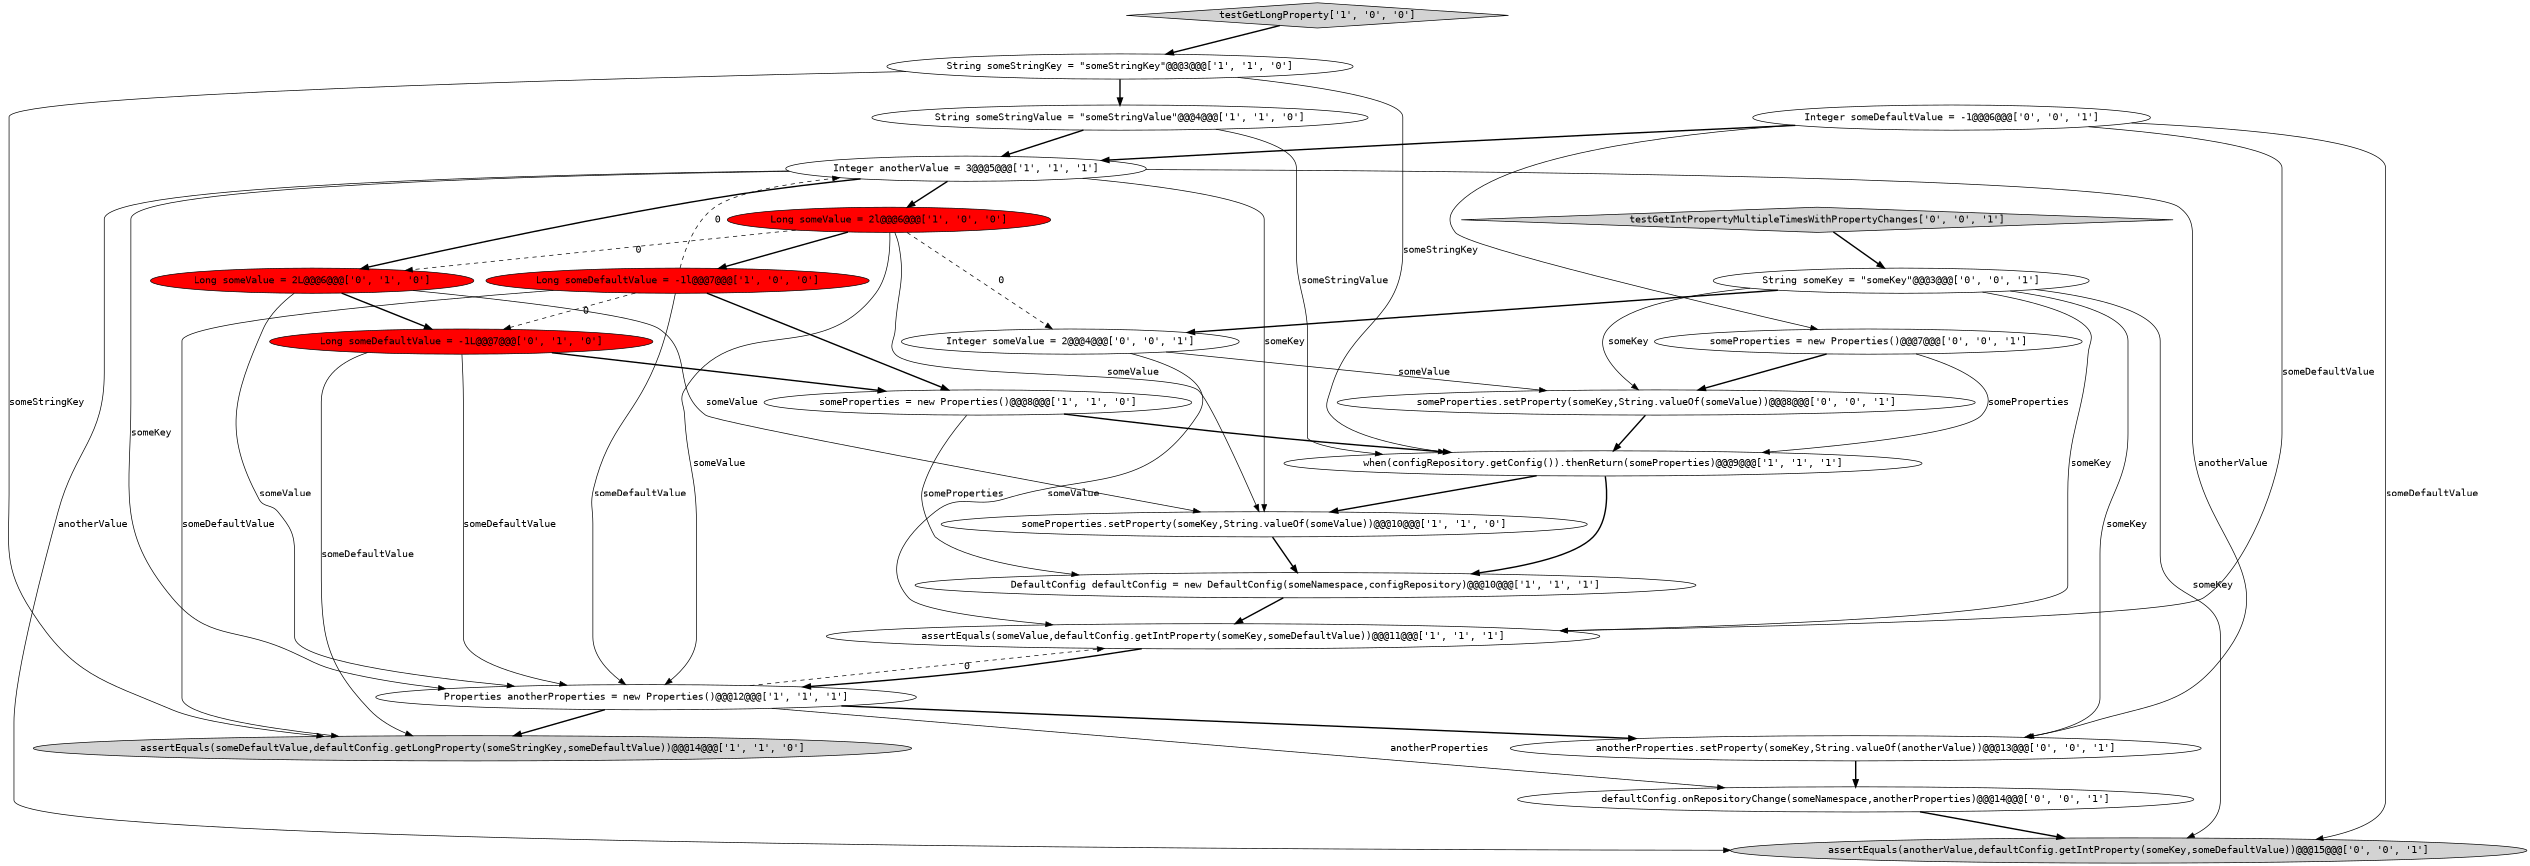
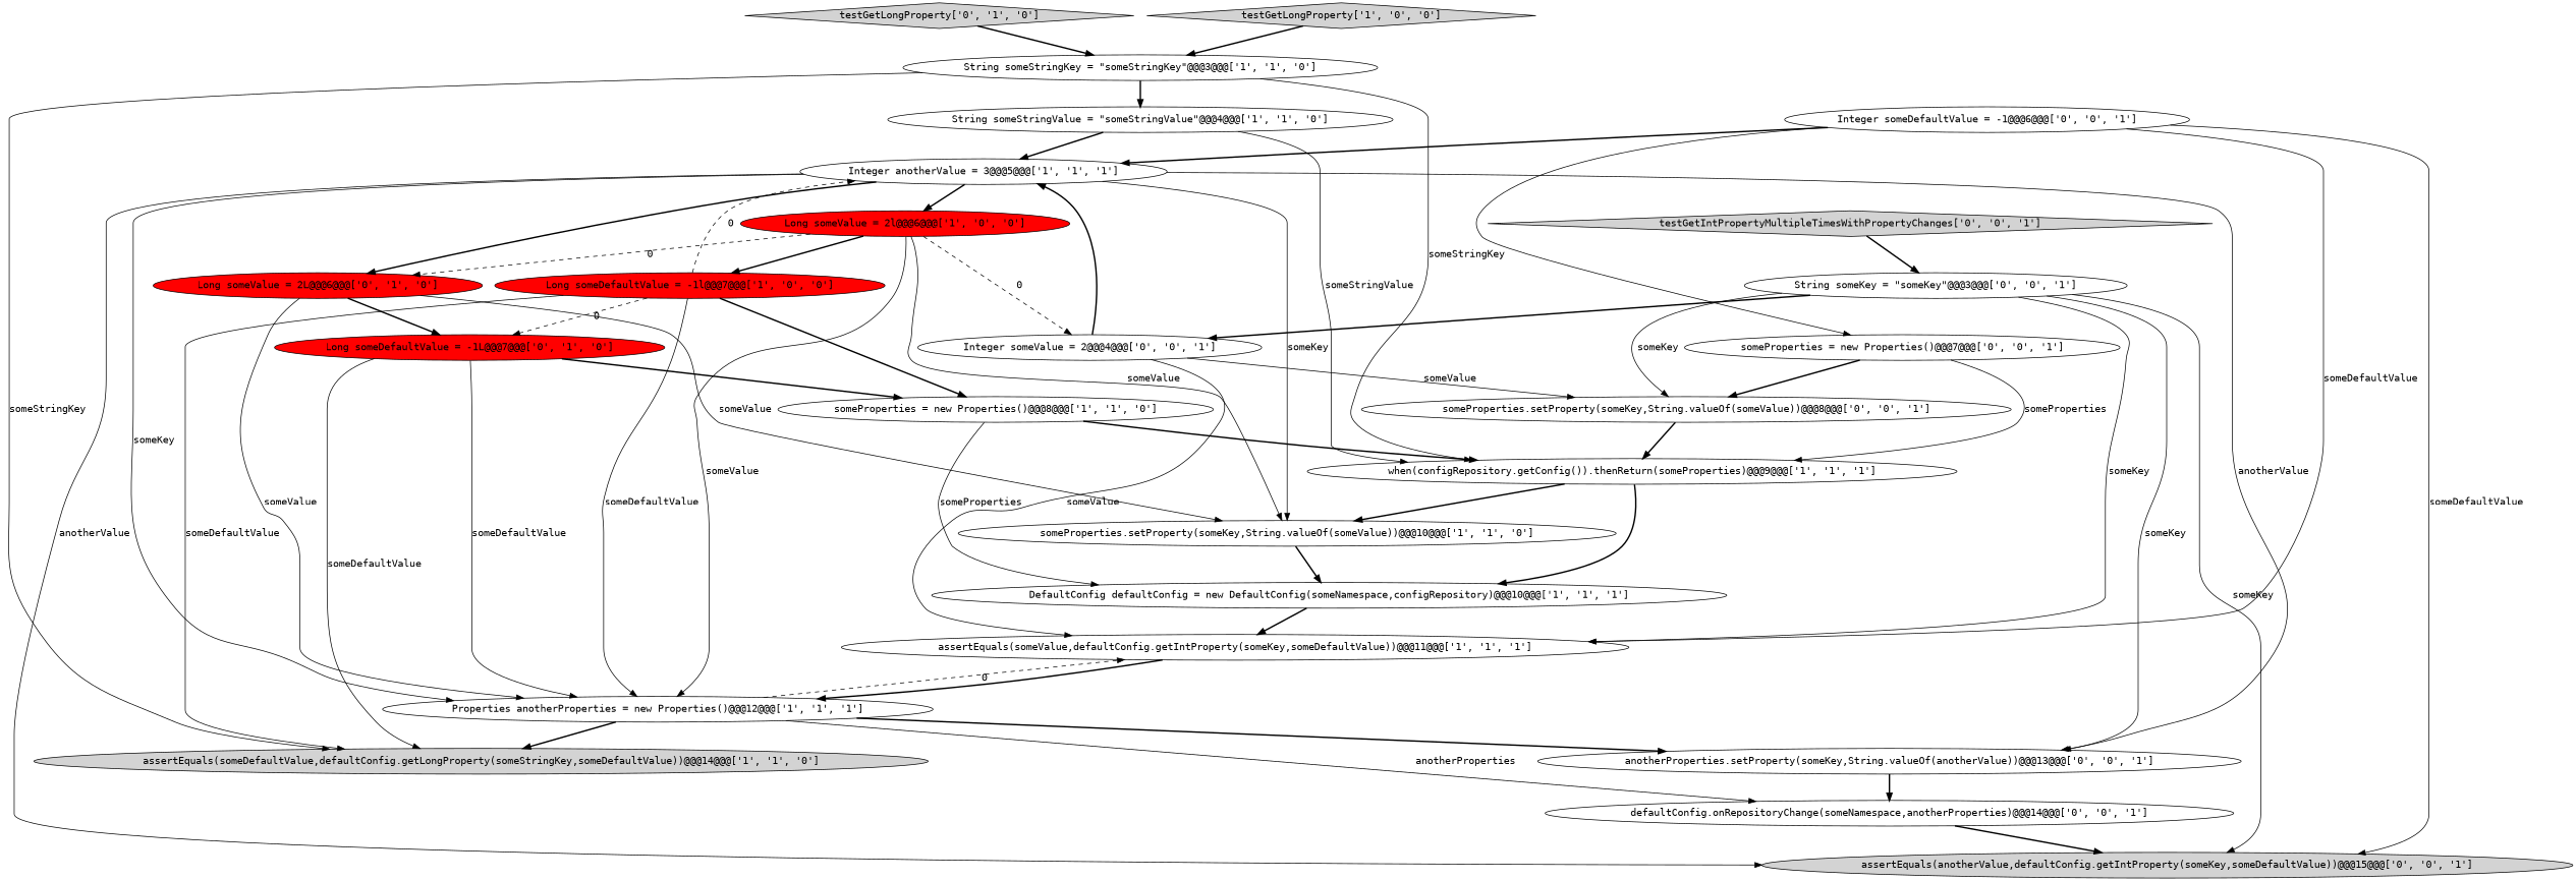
  digraph {
    fontname="DejaVu Sans Mono"
    node [fillcolor=white fontname="DejaVu Sans Mono" shape=ellipse style=filled]
    edge [fontname="DejaVu Sans Mono" style=solid]
+   n1 [fillcolor=lightgray label="testGetLongProperty['0', '1', '0']" shape=diamond]
    n2 [label="String someStringKey = \"someStringKey\"@@@3@@@['1', '1', '0']"]
    n3 [fillcolor=lightgray label="assertEquals(someDefaultValue,defaultConfig.getLongProperty(someStringKey,someDefaultValue))@@@14@@@['1', '1', '0']"]
    n4 [label="when(configRepository.getConfig()).thenReturn(someProperties)@@@9@@@['1', '1', '1']"]
    n5 [label="String someStringValue = \"someStringValue\"@@@4@@@['1', '1', '0']"]
    n6 [label="Integer anotherValue = 3@@@5@@@['1', '1', '1']"]
    n7 [fillcolor=red label="Long someValue = 2L@@@6@@@['0', '1', '0']"]
    n8 [label="anotherProperties.setProperty(someKey,String.valueOf(anotherValue))@@@13@@@['0', '0', '1']"]
    n9 [label="Properties anotherProperties = new Properties()@@@12@@@['1', '1', '1']"]
    n10 [fillcolor=lightgray label="assertEquals(anotherValue,defaultConfig.getIntProperty(someKey,someDefaultValue))@@@15@@@['0', '0', '1']"]
    n11 [label="someProperties.setProperty(someKey,String.valueOf(someValue))@@@10@@@['1', '1', '0']"]
    n12 [fillcolor=red label="Long someValue = 2l@@@6@@@['1', '0', '0']"]
    n13 [fillcolor=red label="Long someDefaultValue = -1L@@@7@@@['0', '1', '0']"]
    n14 [label="defaultConfig.onRepositoryChange(someNamespace,anotherProperties)@@@14@@@['0', '0', '1']"]
    n15 [label="assertEquals(someValue,defaultConfig.getIntProperty(someKey,someDefaultValue))@@@11@@@['1', '1', '1']"]
    n16 [label="DefaultConfig defaultConfig = new DefaultConfig(someNamespace,configRepository)@@@10@@@['1', '1', '1']"]
    n17 [label="Integer someDefaultValue = -1@@@6@@@['0', '0', '1']"]
    n18 [label="someProperties = new Properties()@@@7@@@['0', '0', '1']"]
    n19 [fillcolor=red label="Long someDefaultValue = -1l@@@7@@@['1', '0', '0']"]
    n20 [label="Integer someValue = 2@@@4@@@['0', '0', '1']"]
    n21 [fillcolor=lightgray label="testGetIntPropertyMultipleTimesWithPropertyChanges['0', '0', '1']" shape=diamond]
    n22 [label="String someKey = \"someKey\"@@@3@@@['0', '0', '1']"]
    n23 [label="someProperties.setProperty(someKey,String.valueOf(someValue))@@@8@@@['0', '0', '1']"]
    n24 [label="someProperties = new Properties()@@@8@@@['1', '1', '0']"]
    n25 [fillcolor=lightgray label="testGetLongProperty['1', '0', '0']" shape=diamond]
+   n1 -> n2 [style=bold]
    n2 -> n3 [label=someStringKey]
    n2 -> n4 [label=someStringKey]
    n2 -> n5 [style=bold]
    n4 -> n11 [style=bold]
    n4 -> n16 [style=bold]
    n5 -> n4 [label=someStringValue]
    n5 -> n6 [style=bold]
    n6 -> n7 [style=bold]
    n6 -> n8 [label=anotherValue]
    n6 -> n9 [label=someKey]
    n6 -> n10 [label=anotherValue]
    n6 -> n11 [label=someKey]
    n6 -> n12 [style=bold]
    n7 -> n9 [label=someValue]
    n7 -> n11 [label=someValue]
    n7 -> n13 [style=bold]
    n8 -> n14 [style=bold]
    n9 -> n3 [style=bold]
    n9 -> n8 [style=bold]
    n9 -> n14 [label=anotherProperties]
    n9 -> n15 [label=0 style=dashed]
    n11 -> n16 [style=bold]
    n12 -> n7 [label=0 style=dashed]
    n12 -> n9 [label=someValue]
    n12 -> n11 [label=someValue]
    n12 -> n19 [style=bold]
    n12 -> n20 [label=0 style=dashed]
    n13 -> n3 [label=someDefaultValue]
    n13 -> n9 [label=someDefaultValue]
    n13 -> n24 [style=bold]
    n14 -> n10 [style=bold]
    n15 -> n9 [style=bold]
    n16 -> n15 [style=bold]
    n17 -> n6 [style=bold]
    n17 -> n10 [label=someDefaultValue]
    n17 -> n15 [label=someDefaultValue]
    n17 -> n18
    n18 -> n4 [label=someProperties]
    n18 -> n23 [style=bold]
    n19 -> n3 [label=someDefaultValue]
    n19 -> n6 [label=0 style=dashed]
    n19 -> n9 [label=someDefaultValue]
    n19 -> n13 [label=0 style=dashed]
    n19 -> n24 [style=bold]
+   n20 -> n6 [style=bold]
    n20 -> n15 [label=someValue]
    n20 -> n23 [label=someValue]
    n21 -> n22 [style=bold]
    n22 -> n8 [label=someKey]
    n22 -> n10 [label=someKey]
    n22 -> n15 [label=someKey]
    n22 -> n20 [style=bold]
    n22 -> n23 [label=someKey]
    n23 -> n4 [style=bold]
    n24 -> n4 [style=bold]
    n24 -> n16 [label=someProperties]
    n25 -> n2 [style=bold]
  }
